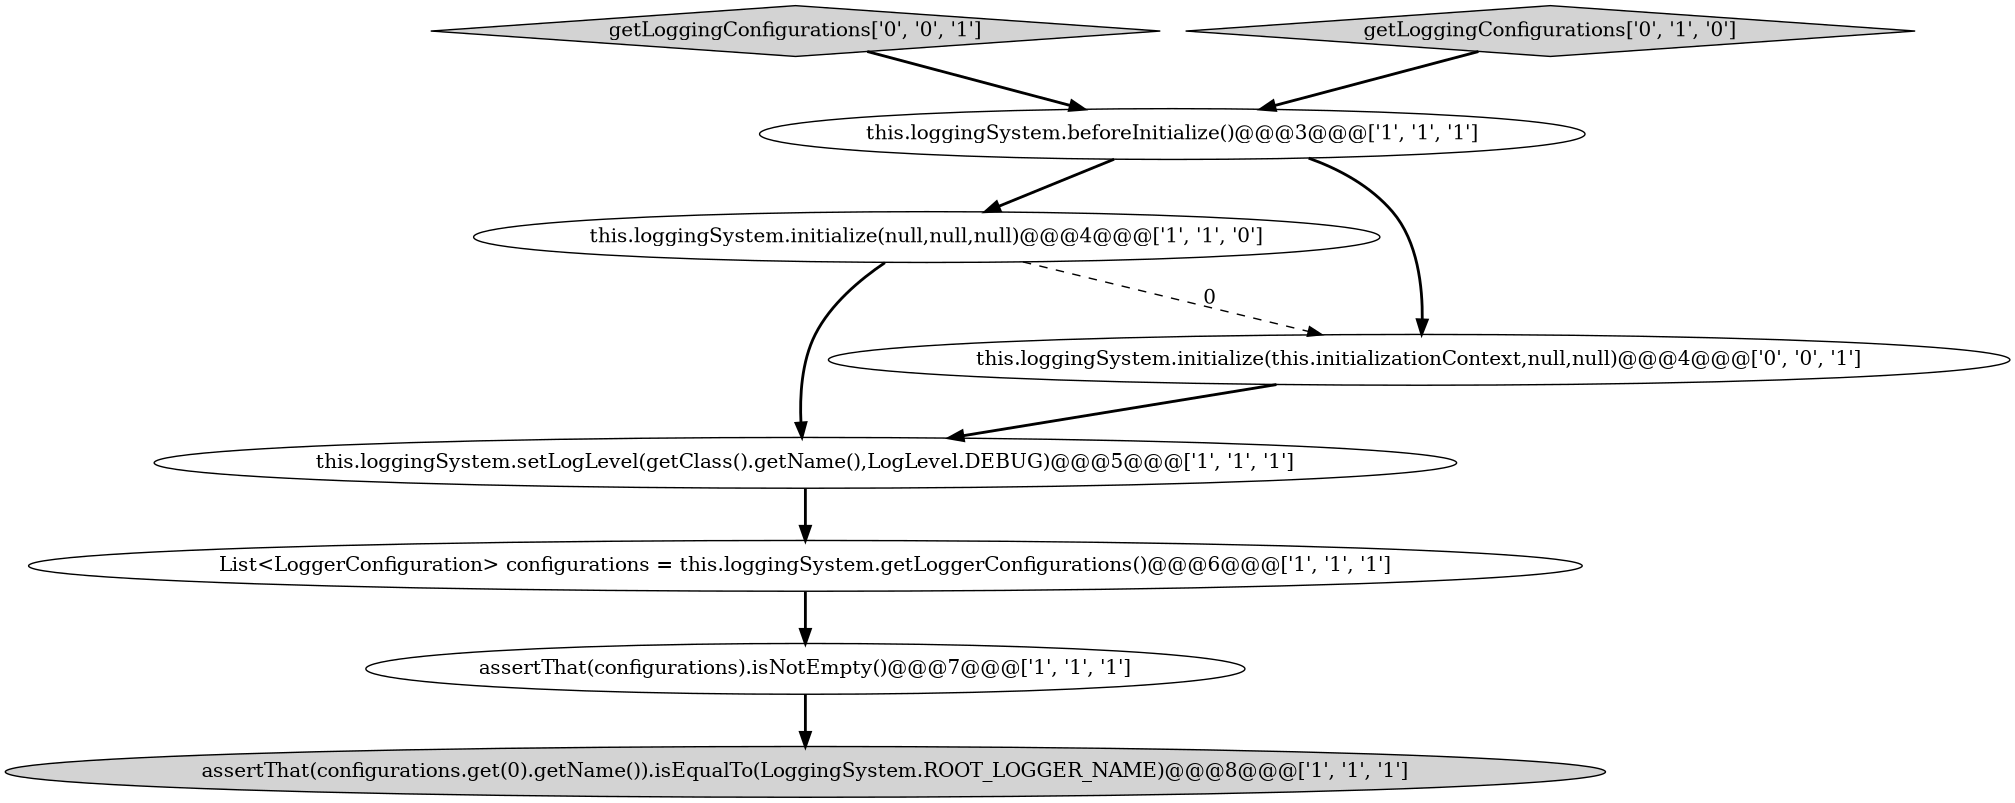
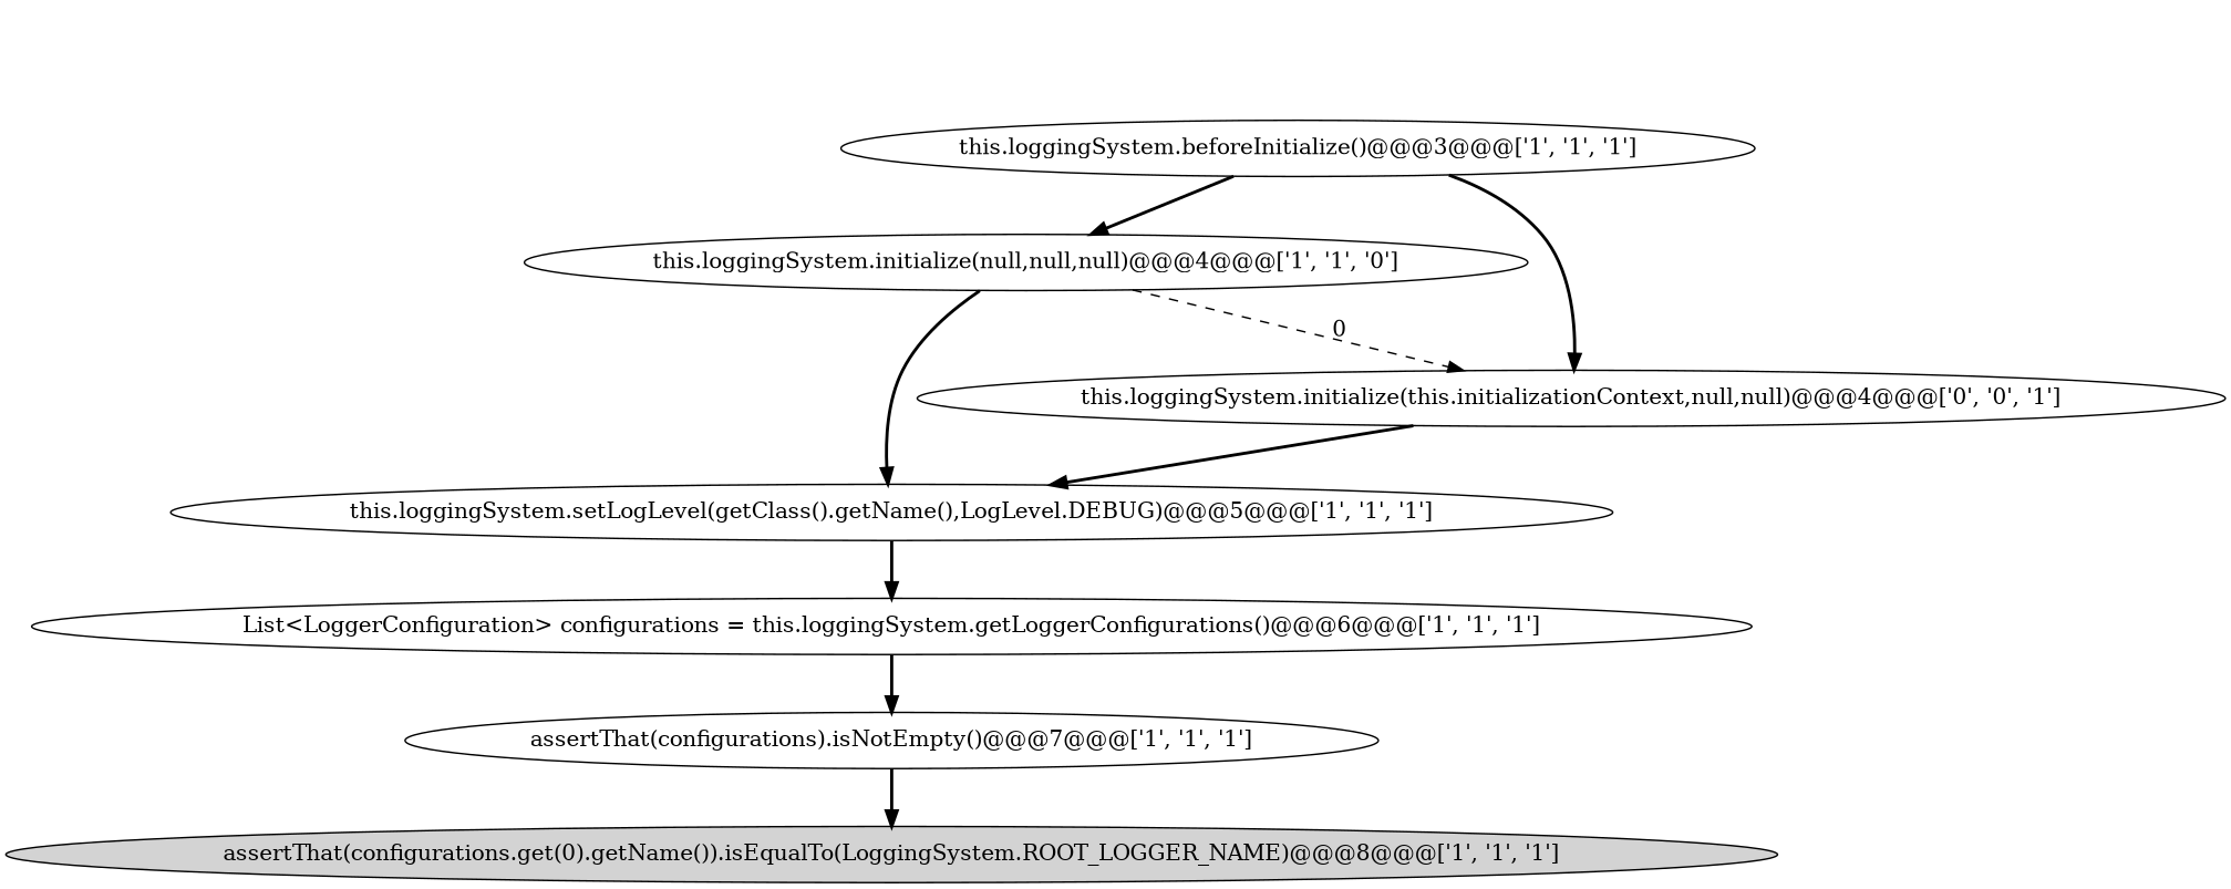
  digraph {
    node [fillcolor=white shape=ellipse style=filled]
    edge [style=bold]
    n1 [label="this.loggingSystem.initialize(null,null,null)@@@4@@@['1', '1', '0']"]
    n2 [label="this.loggingSystem.setLogLevel(getClass().getName(),LogLevel.DEBUG)@@@5@@@['1', '1', '1']"]
    n3 [label="this.loggingSystem.initialize(this.initializationContext,null,null)@@@4@@@['0', '0', '1']"]
    n4 [label="List<LoggerConfiguration> configurations = this.loggingSystem.getLoggerConfigurations()@@@6@@@['1', '1', '1']"]
    n5 [label="this.loggingSystem.beforeInitialize()@@@3@@@['1', '1', '1']"]
    n6 [label="assertThat(configurations).isNotEmpty()@@@7@@@['1', '1', '1']"]
    n7 [fillcolor=lightgray label="assertThat(configurations.get(0).getName()).isEqualTo(LoggingSystem.ROOT_LOGGER_NAME)@@@8@@@['1', '1', '1']"]
-   n8 [fillcolor=lightgray label="getLoggingConfigurations['0', '0', '1']" shape=diamond]
-   n9 [fillcolor=lightgray label="getLoggingConfigurations['0', '1', '0']" shape=diamond]
    n1 -> n2
    n1 -> n3 [label=0 style=dashed]
    n2 -> n4
    n3 -> n2
    n4 -> n6
    n5 -> n1
    n5 -> n3
    n6 -> n7
-   n8 -> n5
-   n9 -> n5
  }
